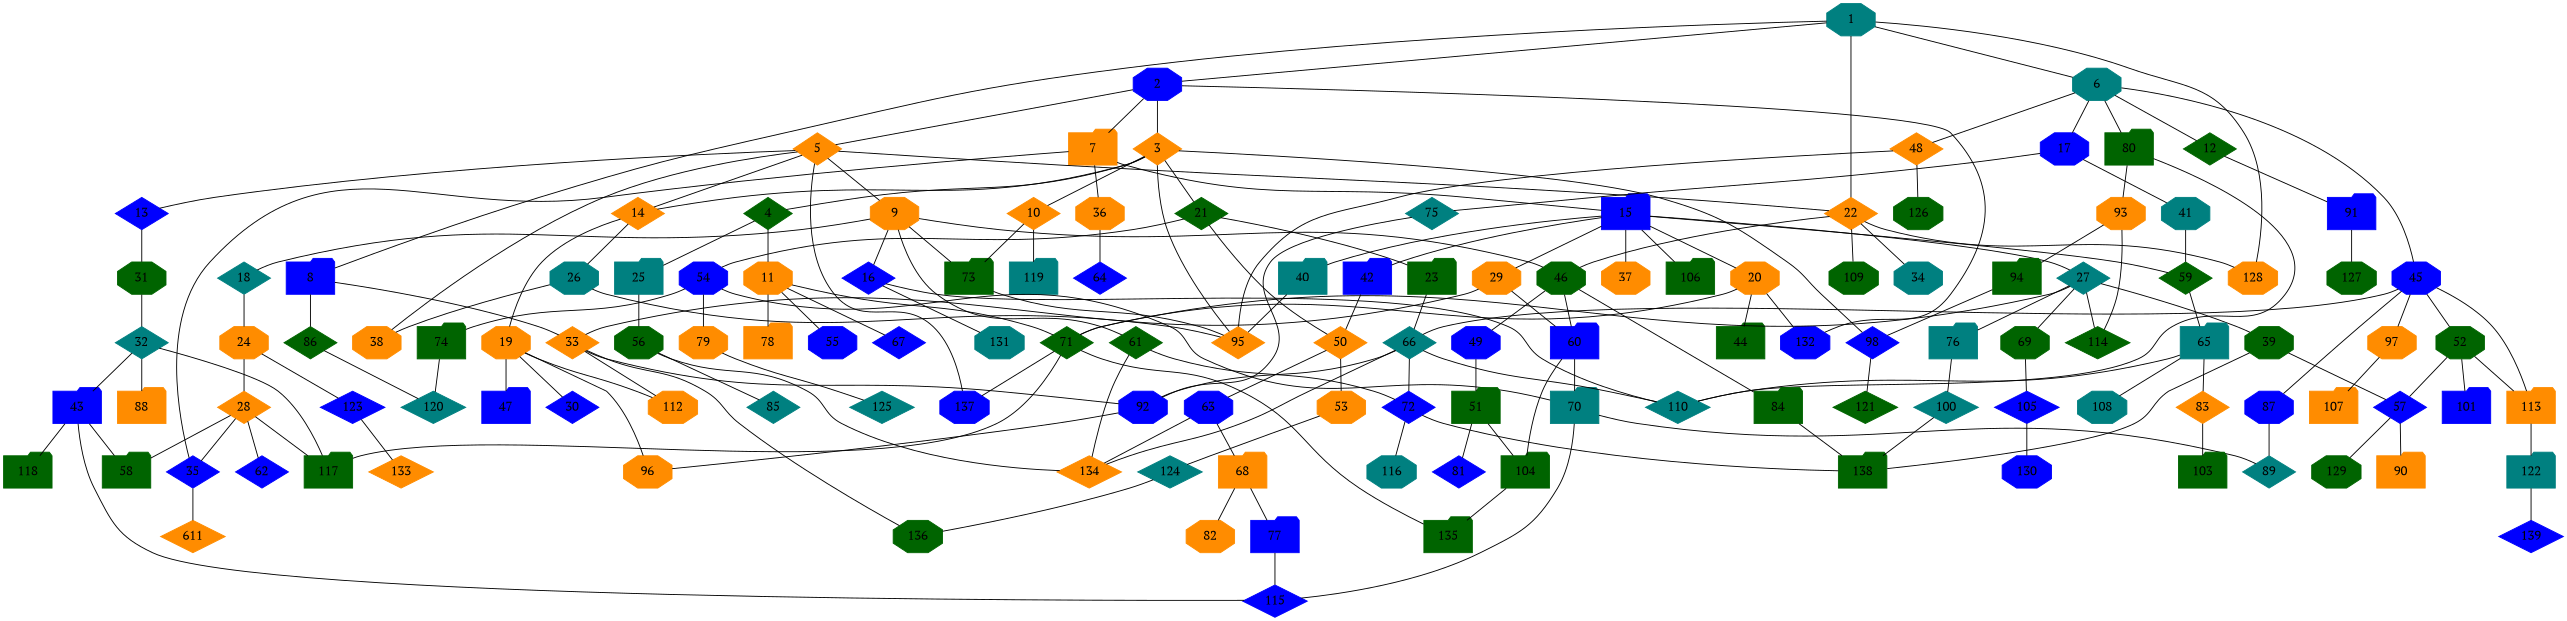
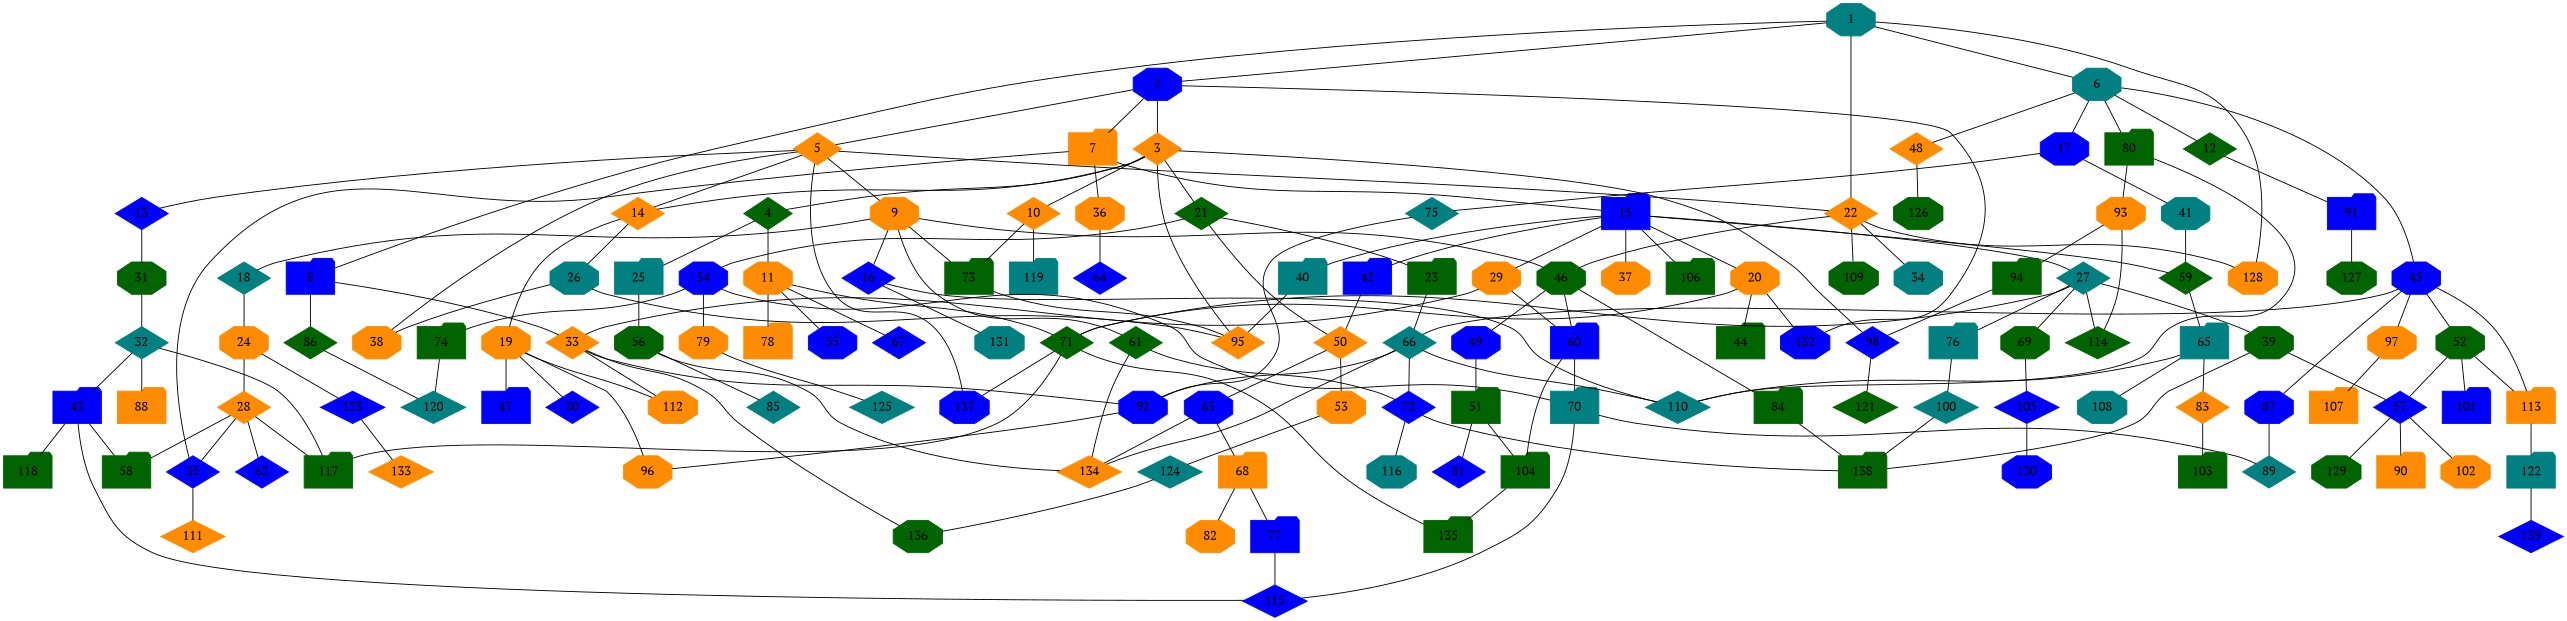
  graph {
    fontname="PT Serif"
    node [color=darkorange fontname="PT Serif" shape=diamond style=filled]
    edge [fontname="PT Serif"]
    1 [color=teal shape=octagon]
    2 [color=blue shape=octagon]
    6 [color=teal shape=octagon]
    8 [color=blue shape=folder]
    22
    128 [shape=octagon]
    3
    5
    7 [shape=folder]
    132 [color=blue shape=octagon]
    12 [color=darkgreen]
    17 [color=blue shape=octagon]
    45 [color=blue shape=octagon]
    48
    80 [color=darkgreen shape=folder]
    33
    86 [color=darkgreen]
    46 [color=darkgreen shape=octagon]
    34 [color=teal shape=octagon]
    109 [color=darkgreen shape=octagon]
    4 [color=darkgreen]
    10
    14
    21 [color=darkgreen]
    95
    98 [color=blue]
    9 [shape=octagon]
    13 [color=blue]
    38 [shape=octagon]
    137 [color=blue shape=octagon]
    15 [color=blue shape=folder]
    35 [color=blue]
    36 [shape=octagon]
    11 [shape=octagon]
    25 [color=teal shape=folder]
    73 [color=darkgreen shape=folder]
    119 [color=teal shape=folder]
    19 [shape=octagon]
    26 [color=teal shape=octagon]
    23 [color=darkgreen shape=folder]
    50
    54 [color=blue shape=octagon]
    121 [color=darkgreen]
    55 [color=blue shape=octagon]
    67 [color=blue]
    71 [color=darkgreen]
    78 [shape=folder]
    56 [color=darkgreen shape=octagon]
    16 [color=blue]
    18 [color=teal]
    61 [color=darkgreen]
    31 [color=darkgreen shape=octagon]
    91 [color=blue shape=folder]
    41 [color=teal shape=octagon]
    75 [color=teal]
    66 [color=teal]
    52 [color=darkgreen shape=octagon]
    87 [color=blue shape=octagon]
    97 [shape=octagon]
    113 [shape=folder]
    126 [color=darkgreen shape=octagon]
    110 [color=teal]
    93 [shape=octagon]
    20 [shape=octagon]
    27 [color=teal]
    29 [shape=octagon]
    37 [shape=octagon]
    40 [color=teal shape=folder]
    42 [color=blue shape=folder]
    59 [color=darkgreen]
    106 [color=darkgreen shape=folder]
-   111 [label=611]
+   111
    64 [color=blue]
    112 [shape=octagon]
    92 [color=blue shape=octagon]
    136 [color=darkgreen shape=octagon]
    120 [color=teal]
    131 [color=teal shape=octagon]
    24 [shape=octagon]
    60 [color=blue shape=folder]
    49 [color=blue shape=octagon]
    84 [color=darkgreen shape=folder]
    134
    72 [color=blue]
    117 [color=darkgreen shape=folder]
    135 [color=darkgreen shape=folder]
    127 [color=darkgreen shape=octagon]
    32 [color=teal]
    30 [color=blue]
    47 [color=blue shape=folder]
    96 [shape=octagon]
    44 [color=darkgreen shape=folder]
    39 [color=darkgreen shape=octagon]
    69 [color=darkgreen shape=octagon]
    76 [color=teal shape=folder]
    114 [color=darkgreen]
    65 [color=teal shape=folder]
    28
    123 [color=blue]
    53 [shape=octagon]
    63 [color=blue shape=octagon]
    70 [color=teal shape=folder]
    74 [color=darkgreen shape=folder]
    79 [shape=octagon]
    58 [color=darkgreen shape=folder]
    62 [color=blue]
    133
    85 [color=teal]
    57 [color=blue]
    138 [color=darkgreen shape=folder]
    105 [color=blue]
    100 [color=teal]
    104 [color=darkgreen shape=folder]
    43 [color=blue shape=folder]
    88 [shape=folder]
    115 [color=blue]
    118 [color=darkgreen shape=folder]
    90 [shape=folder]
+   102 [shape=octagon]
    129 [color=darkgreen shape=octagon]
    101 [color=blue shape=folder]
    89 [color=teal]
    107 [shape=folder]
    122 [color=teal shape=folder]
    51 [color=darkgreen shape=folder]
    81 [color=blue]
    124 [color=teal]
    68 [shape=folder]
    125 [color=teal]
    83
    108 [color=teal shape=octagon]
    116 [color=teal shape=octagon]
    77 [color=blue shape=folder]
    82 [shape=octagon]
    103 [color=darkgreen shape=folder]
    130 [color=blue shape=octagon]
    94 [color=darkgreen shape=folder]
    139 [color=blue]
    1 -- 2
    1 -- 6
    1 -- 8
    1 -- 22
    1 -- 128
    2 -- 3
    2 -- 5
    2 -- 7
    2 -- 132
    6 -- 12
    6 -- 17
    6 -- 45
    6 -- 48
    6 -- 80
    8 -- 33
    8 -- 86
    22 -- 128
    22 -- 46
    22 -- 34
    22 -- 109
    3 -- 4
    3 -- 10
    3 -- 14
    3 -- 21
    3 -- 95
    3 -- 98
    5 -- 22
    5 -- 14
    5 -- 9
    5 -- 13
    5 -- 38
    5 -- 137
    7 -- 15
    7 -- 35
    7 -- 36
    12 -- 91
    17 -- 41
    17 -- 75
    45 -- 66
    45 -- 52
    45 -- 87
    45 -- 97
    45 -- 113
-   48 -- 95
    48 -- 126
    80 -- 110
    80 -- 93
    33 -- 112
    33 -- 92
    33 -- 136
    86 -- 120
    46 -- 60
    46 -- 49
    46 -- 84
    4 -- 11
    4 -- 25
    10 -- 73
    10 -- 119
    14 -- 19
    14 -- 26
    21 -- 23
    21 -- 50
    21 -- 54
    98 -- 121
    9 -- 46
    9 -- 73
    9 -- 16
    9 -- 18
    9 -- 61
    13 -- 31
    15 -- 20
    15 -- 27
    15 -- 29
    15 -- 37
    15 -- 40
    15 -- 42
    15 -- 59
    15 -- 106
    35 -- 111
    36 -- 64
    11 -- 55
    11 -- 67
    11 -- 71
    11 -- 78
    25 -- 56
    73 -- 95
    19 -- 112
    19 -- 30
    19 -- 47
    19 -- 96
    26 -- 95
    26 -- 38
    23 -- 66
    50 -- 53
    50 -- 63
    54 -- 70
    54 -- 74
    54 -- 79
    71 -- 137
    71 -- 117
    71 -- 135
    56 -- 134
    56 -- 85
    16 -- 110
    16 -- 131
    18 -- 24
    61 -- 134
    61 -- 72
    31 -- 32
    91 -- 127
    41 -- 59
    75 -- 92
    66 -- 110
    66 -- 92
    66 -- 134
    66 -- 72
    52 -- 113
    52 -- 57
    52 -- 101
    87 -- 89
    97 -- 107
    113 -- 122
    93 -- 114
    93 -- 94
    20 -- 132
    20 -- 71
    20 -- 44
    27 -- 71
    27 -- 39
    27 -- 69
    27 -- 76
    27 -- 114
    29 -- 33
    29 -- 60
    40 -- 95
    42 -- 50
    59 -- 65
    92 -- 96
    24 -- 28
    24 -- 123
    60 -- 70
    60 -- 104
    49 -- 51
    84 -- 138
    72 -- 138
    72 -- 116
    32 -- 117
    32 -- 43
    32 -- 88
    39 -- 57
    39 -- 138
    69 -- 105
    76 -- 100
    65 -- 110
    65 -- 83
    65 -- 108
    28 -- 35
    28 -- 117
    28 -- 58
    28 -- 62
    123 -- 133
    53 -- 124
    63 -- 134
    63 -- 68
    70 -- 115
    70 -- 89
    74 -- 120
    79 -- 125
    57 -- 90
+   57 -- 102
    57 -- 129
    105 -- 130
    100 -- 138
    104 -- 135
    43 -- 58
    43 -- 115
    43 -- 118
    122 -- 139
    51 -- 104
    51 -- 81
    124 -- 136
    68 -- 77
    68 -- 82
    83 -- 103
    77 -- 115
    94 -- 98
  }
